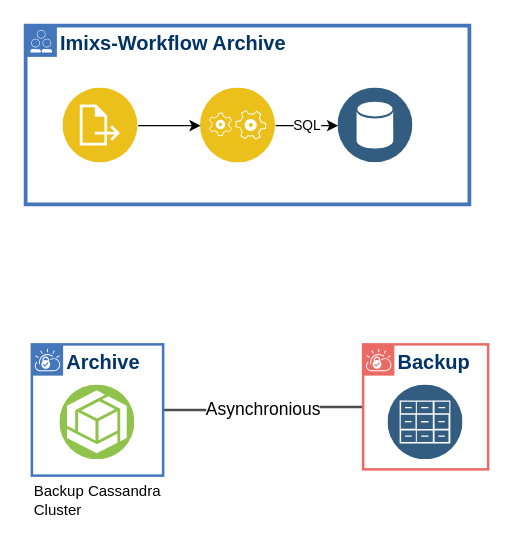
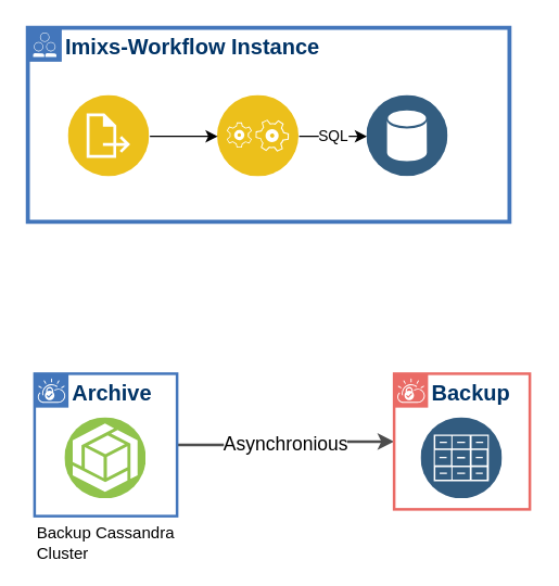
  <mxCell id="0" />
  <mxCell id="1" parent="0" />
- <mxCell id="2" value="Imixs-Workflow Archive" style="shape=mxgraph.ibm.box;prType=public;fontStyle=1;verticalAlign=top;align=left;spacingLeft=32;spacingTop=4;fillColor=none;rounded=0;whiteSpace=wrap;html=1;strokeColor=#4376BB;strokeWidth=3;dashed=0;container=1;spacing=-4;collapsible=0;expand=0;recursiveResize=0;fontSize=16;fontColor=#003366;" parent="1" vertex="1"><mxGeometry x="20" y="20" width="355" height="143" as="geometry" /></mxCell>
+ <mxCell id="2" value="Imixs-Workflow Instance" style="shape=mxgraph.ibm.box;prType=public;fontStyle=1;verticalAlign=top;align=left;spacingLeft=32;spacingTop=4;fillColor=none;rounded=0;whiteSpace=wrap;html=1;strokeColor=#4376BB;strokeWidth=3;dashed=0;container=1;spacing=-4;collapsible=0;expand=0;recursiveResize=0;fontSize=16;fontColor=#003366;" parent="1" vertex="1"><mxGeometry x="20" y="20" width="355" height="143" as="geometry" /></mxCell>
  <mxCell id="3" value="SQL" style="edgeStyle=orthogonalEdgeStyle;rounded=0;orthogonalLoop=1;jettySize=auto;html=1;" edge="1" parent="2" source="4" target="7"><mxGeometry relative="1" as="geometry" /></mxCell>
  <mxCell id="4" value="" style="aspect=fixed;perimeter=ellipsePerimeter;html=1;align=center;shadow=0;dashed=0;fontColor=#4277BB;labelBackgroundColor=#ffffff;fontSize=12;spacingTop=3;image;image=img/lib/ibm/applications/application_logic.svg;" parent="2" vertex="1"><mxGeometry x="140" y="50" width="60" height="60" as="geometry" /></mxCell>
  <mxCell id="5" style="edgeStyle=orthogonalEdgeStyle;rounded=0;orthogonalLoop=1;jettySize=auto;html=1;entryX=0;entryY=0.5;entryDx=0;entryDy=0;fontSize=15;" parent="2" source="6" target="4" edge="1"><mxGeometry relative="1" as="geometry" /></mxCell>
  <mxCell id="6" value="" style="aspect=fixed;perimeter=ellipsePerimeter;html=1;align=center;shadow=0;dashed=0;fontColor=#4277BB;labelBackgroundColor=#ffffff;fontSize=12;spacingTop=3;image;image=img/lib/ibm/applications/annotate.svg;" parent="2" vertex="1"><mxGeometry x="30" y="50" width="60" height="60" as="geometry" /></mxCell>
  <mxCell id="7" value="" style="aspect=fixed;perimeter=ellipsePerimeter;html=1;align=center;shadow=0;dashed=0;fontColor=#4277BB;labelBackgroundColor=#ffffff;fontSize=12;spacingTop=3;image;image=img/lib/ibm/data/data_services.svg;strokeColor=#EA6B66;" vertex="1" parent="2"><mxGeometry x="250" y="50" width="60" height="60" as="geometry" /></mxCell>
- <mxCell id="8" value="Asynchronious" style="edgeStyle=orthogonalEdgeStyle;rounded=0;orthogonalLoop=1;jettySize=auto;html=1;strokeColor=#4D4D4D;strokeWidth=2;fontSize=14;fontColor=#000000;endArrow=none;" parent="1" source="9" target="11" edge="1"><mxGeometry relative="1" as="geometry"><mxPoint x="600" y="400" as="targetPoint" /></mxGeometry></mxCell>
+ <mxCell id="8" value="Asynchronious" style="edgeStyle=orthogonalEdgeStyle;rounded=0;orthogonalLoop=1;jettySize=auto;html=1;strokeColor=#4D4D4D;strokeWidth=2;fontSize=14;fontColor=#000000;" parent="1" source="9" target="11" edge="1"><mxGeometry relative="1" as="geometry"><mxPoint x="600" y="400" as="targetPoint" /></mxGeometry></mxCell>
  <mxCell id="9" value="Archive" style="shape=mxgraph.ibm.box;prType=vpc;fontStyle=1;verticalAlign=top;align=left;spacingLeft=32;spacingTop=4;fillColor=none;rounded=0;whiteSpace=wrap;html=1;strokeColor=#4376BB;strokeWidth=2;dashed=0;container=1;spacing=-4;collapsible=0;expand=0;recursiveResize=0;fontSize=16;fontColor=#003366;" parent="1" vertex="1"><mxGeometry x="25" y="275" width="105" height="105" as="geometry" /></mxCell>
  <mxCell id="10" value="" style="aspect=fixed;perimeter=ellipsePerimeter;html=1;align=center;shadow=0;dashed=0;fontColor=#4277BB;labelBackgroundColor=#ffffff;fontSize=12;spacingTop=3;image;image=img/lib/ibm/vpc/ObjectStorage.svg;" parent="9" vertex="1"><mxGeometry x="22.5" y="32.5" width="60" height="60" as="geometry" /></mxCell>
  <mxCell id="11" value="Backup" style="shape=mxgraph.ibm.box;prType=vpc;fontStyle=1;verticalAlign=top;align=left;spacingLeft=32;spacingTop=4;fillColor=none;rounded=0;whiteSpace=wrap;html=1;strokeWidth=2;dashed=0;container=1;spacing=-4;collapsible=0;expand=0;recursiveResize=0;fontSize=16;fontColor=#003366;strokeColor=#EA6B66;" vertex="1" parent="1"><mxGeometry x="290" y="275" width="100" height="100" as="geometry" /></mxCell>
  <mxCell id="12" value="" style="aspect=fixed;perimeter=ellipsePerimeter;html=1;align=center;shadow=0;dashed=0;fontColor=#4277BB;labelBackgroundColor=#ffffff;fontSize=12;spacingTop=3;image;image=img/lib/ibm/data/file_repository.svg;" vertex="1" parent="11"><mxGeometry x="20" y="32.5" width="60" height="60" as="geometry" /></mxCell>
  <mxCell id="13" value="Backup Cassandra Cluster" style="text;html=1;strokeColor=none;fillColor=none;align=left;verticalAlign=middle;whiteSpace=wrap;rounded=0;fontSize=12;fontColor=#000000;labelPosition=center;verticalLabelPosition=middle;" vertex="1" parent="1"><mxGeometry x="25" y="390" width="140" height="20" as="geometry" /></mxCell>
